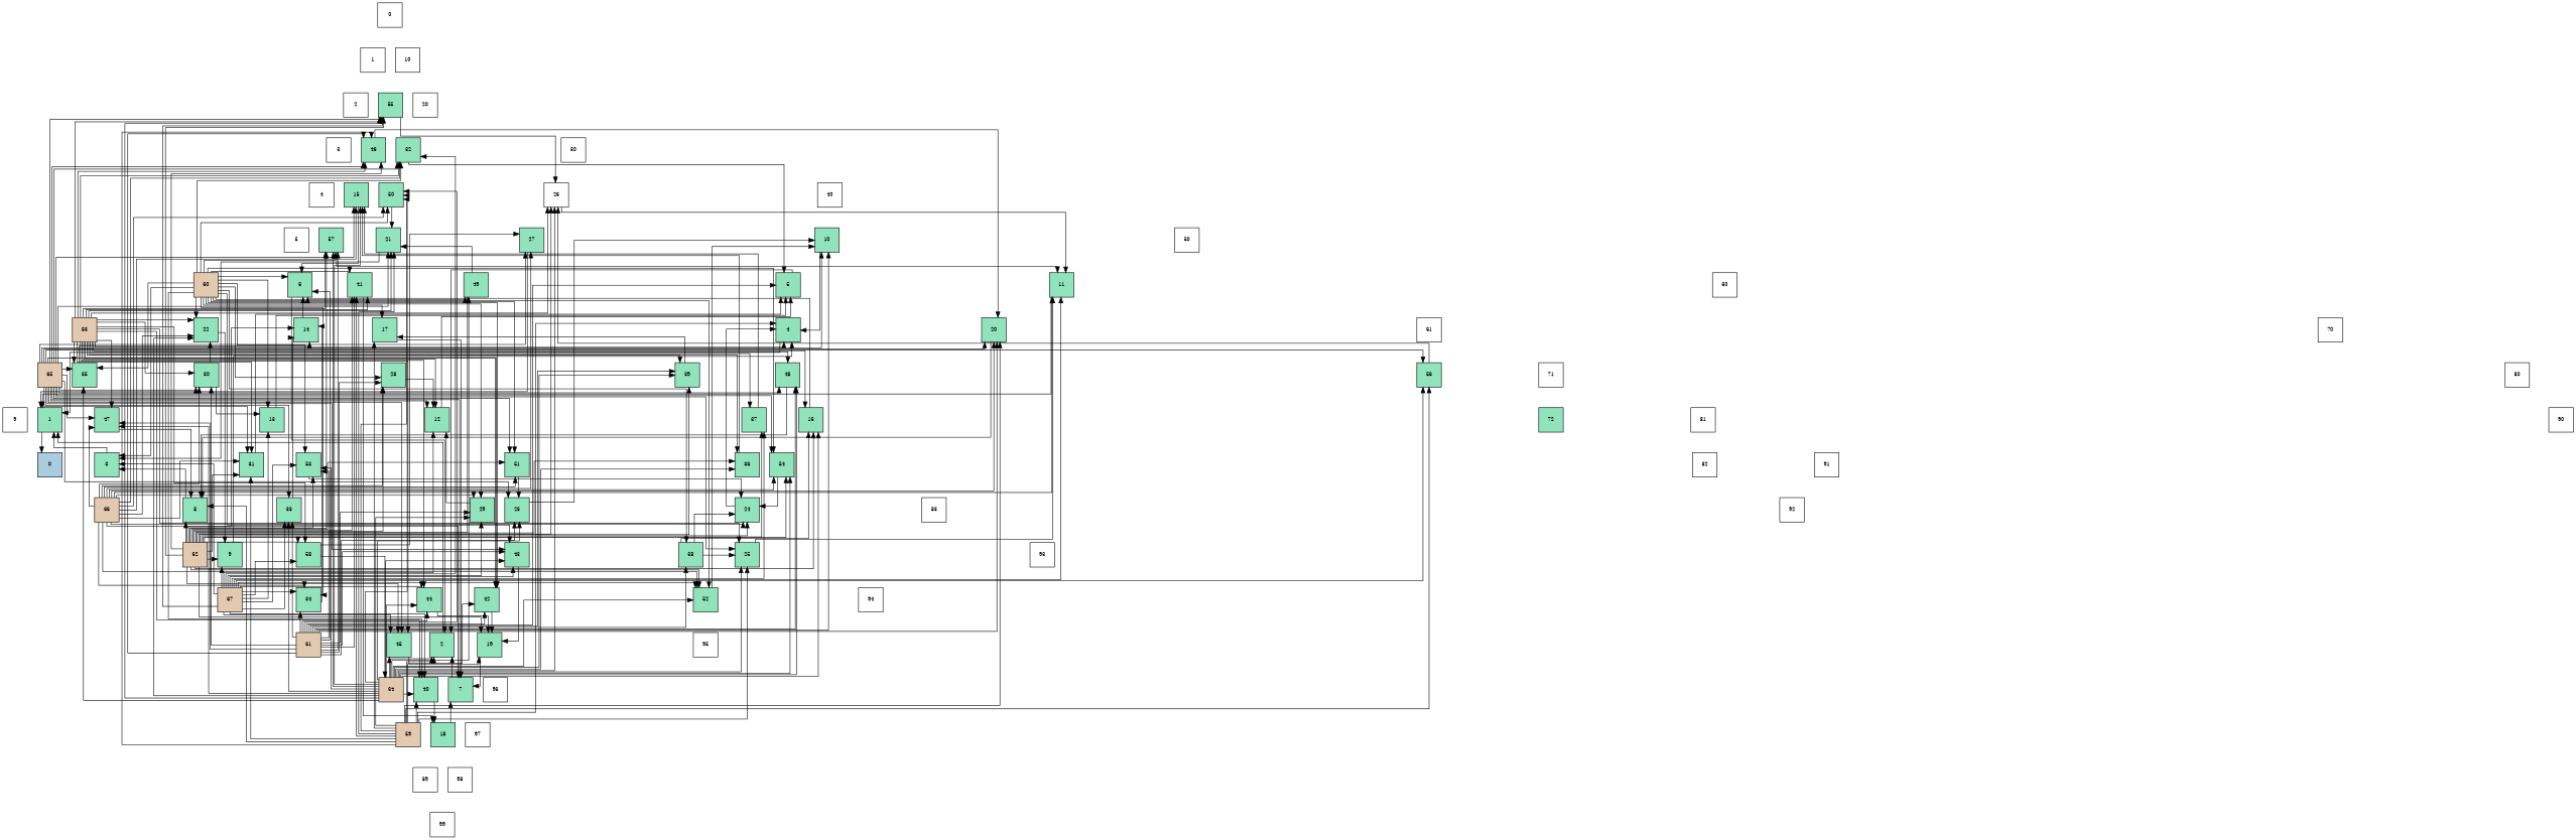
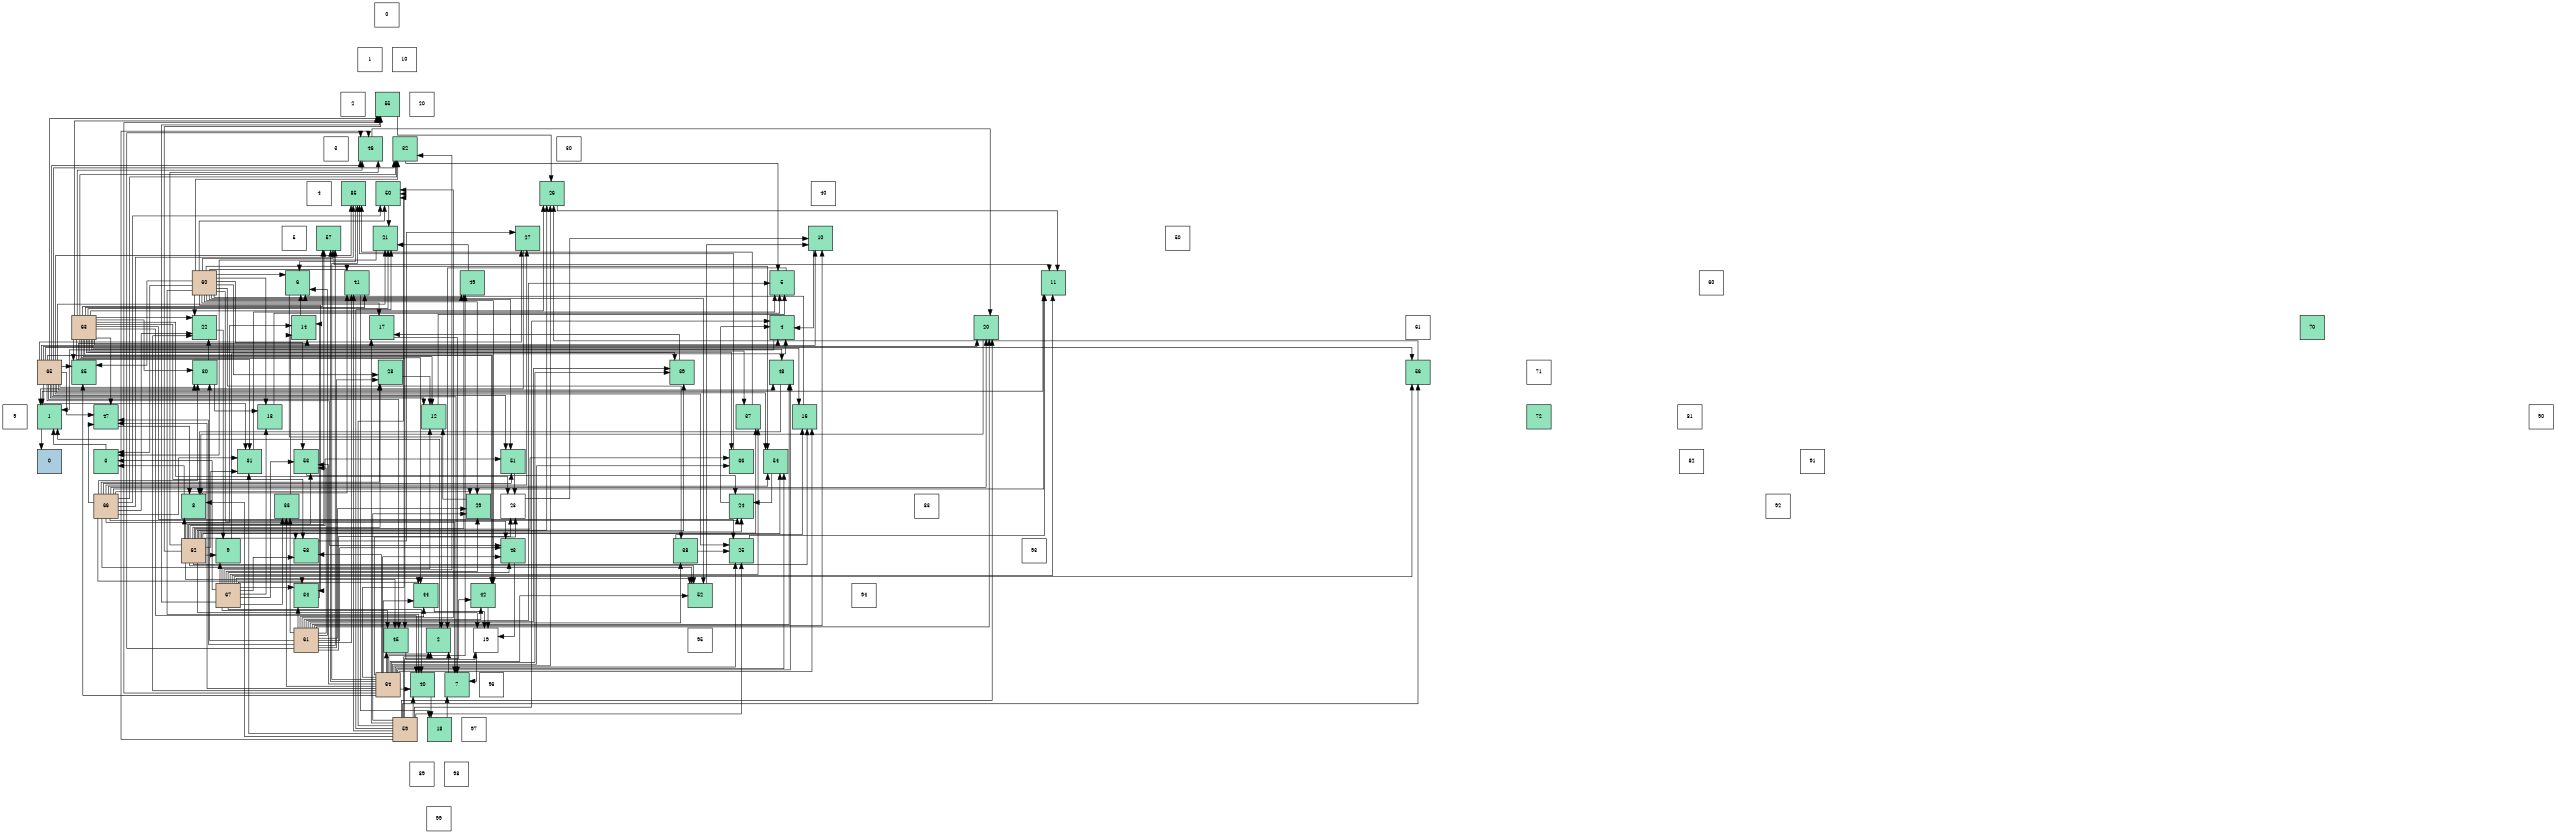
  digraph {
    rank=same
    rankdir=TB
    splines=ortho
    node [fillcolor="#91e3bb" fixedsize=true fontsize=8 shape=square style=filled]
    edge [constraint=false style=vis]
    n1 [fillcolor="#ffffff" label=0 width=0.6]
    n2 [fillcolor="#ffffff" label=1 width=0.6]
    n3 [fillcolor="#ffffff" label=10 width=0.6]
    n4 [fillcolor="#ffffff" label=2 width=0.6]
    n5 [label=55 width=0.6]
    n6 [fillcolor="#ffffff" label=20 width=0.6]
    n7 [fillcolor="#ffffff" label=3 width=0.6]
    n8 [label=46 width=0.6]
    n9 [label=32 width=0.6]
-   n10 [fillcolor="#ffffff" label=26 width=0.6]
+   n10 [label=26 width=0.6]
    n11 [fillcolor="#ffffff" label=4 width=0.6]
-   n12 [label=15 width=0.6]
+   n12 [label=85 width=0.6]
    n13 [label=50 width=0.6]
    n14 [label=20 width=0.6]
    n15 [fillcolor="#ffffff" label=5 width=0.6]
    n16 [label=57 width=0.6]
    n17 [label=6 width=0.6]
    n18 [label=21 width=0.6]
    n19 [fillcolor="#e3c9af" label=60 width=0.6]
    n20 [label=41 width=0.6]
    n21 [label=11 width=0.6]
    n22 [fillcolor="#e3c9af" label=63 width=0.6]
    n23 [label=22 width=0.6]
    n24 [label=35 width=0.6]
    n25 [label=3 width=0.6]
    n26 [label=49 width=0.6]
    n27 [label=17 width=0.6]
    n28 [label=28 width=0.6]
    n29 [label=13 width=0.6]
    n30 [label=53 width=0.6]
    n31 [label=51 width=0.6]
    n32 [label=29 width=0.6]
    n33 [label=34 width=0.6]
    n34 [label=43 width=0.6]
    n35 [label=54 width=0.6]
    n36 [label=38 width=0.6]
    n37 [label=42 width=0.6]
    n38 [label=40 width=0.6]
    n39 [label=52 width=0.6]
    n40 [label=14 width=0.6]
    n41 [label=2 width=0.6]
    n42 [fillcolor="#e3c9af" label=65 width=0.6]
    n43 [label=30 width=0.6]
    n44 [label=47 width=0.6]
    n45 [label=31 width=0.6]
    n46 [label=4 width=0.6]
    n47 [label=39 width=0.6]
    n48 [label=12 width=0.6]
    n49 [label=48 width=0.6]
    n50 [label=37 width=0.6]
    n51 [label=58 width=0.6]
    n52 [label=16 width=0.6]
    n53 [label=36 width=0.6]
-   n54 [label=23 width=0.6]
+   n54 [fillcolor="#ffffff" label=23 width=0.6]
    n55 [label=44 width=0.6]
    n56 [label=45 width=0.6]
    n57 [label=25 width=0.6]
    n58 [label=9 width=0.6]
    n59 [label=1 width=0.6]
    n60 [label=5 width=0.6]
    n61 [label=27 width=0.6]
    n62 [label=18 width=0.6]
    n63 [fillcolor="#e3c9af" label=66 width=0.6]
    n64 [label=8 width=0.6]
    n65 [label=7 width=0.6]
    n66 [label=33 width=0.6]
    n67 [label=24 width=0.6]
    n68 [fillcolor="#e3c9af" label=61 width=0.6]
-   n69 [label=19 width=0.6]
+   n69 [fillcolor="#ffffff" label=19 width=0.6]
    n70 [fillcolor="#ffffff" label=83 width=0.6]
    n71 [fillcolor="#e3c9af" label=59 width=0.6]
    n72 [label=10 width=0.6]
    n73 [fillcolor="#ffffff" label=95 width=0.6]
    n74 [fillcolor="#ffffff" label=9 width=0.6]
    n75 [label=56 width=0.6]
    n76 [fillcolor="#e3c9af" label=64 width=0.6]
    n77 [fillcolor="#ffffff" label=94 width=0.6]
    n78 [fillcolor="#a9ccde" label=0 width=0.6]
    n79 [label=72 width=0.6]
    n80 [fillcolor="#ffffff" label=97 width=0.6]
    n81 [fillcolor="#ffffff" label=30 width=0.6]
    n82 [fillcolor="#ffffff" label=61 width=0.6]
    n83 [fillcolor="#e3c9af" label=67 width=0.6]
    n84 [fillcolor="#e3c9af" label=62 width=0.6]
    n85 [fillcolor="#ffffff" label=40 width=0.6]
    n86 [fillcolor="#ffffff" label=89 width=0.6]
    n87 [fillcolor="#ffffff" label=98 width=0.6]
    n88 [fillcolor="#ffffff" label=50 width=0.6]
    n89 [fillcolor="#ffffff" label=96 width=0.6]
    n90 [fillcolor="#ffffff" label=60 width=0.6]
-   n91 [fillcolor="#ffffff" label=70 width=0.6]
+   n91 [label=70 width=0.6]
    n92 [fillcolor="#ffffff" label=71 width=0.6]
-   n93 [fillcolor="#ffffff" label=80 width=0.6]
    n94 [fillcolor="#ffffff" label=81 width=0.6]
    n95 [fillcolor="#ffffff" label=82 width=0.6]
    n96 [fillcolor="#ffffff" label=90 width=0.6]
    n97 [fillcolor="#ffffff" label=91 width=0.6]
    n98 [fillcolor="#ffffff" label=92 width=0.6]
    n99 [fillcolor="#ffffff" label=93 width=0.6]
    n100 [fillcolor="#ffffff" label=99 width=0.6]
    n1 -> n2 [constraint=true style=invis]
    n1 -> n3 [constraint=true style=invis]
    n2 -> n4 [constraint=true style=invis]
    n2 -> n5 [constraint=true style=invis]
    n3 -> n5 [constraint=true style=invis]
    n3 -> n6 [constraint=true style=invis]
    n4 -> n7 [constraint=true style=invis]
    n4 -> n8 [constraint=true style=invis]
    n5 -> n8 [constraint=true style=invis]
    n5 -> n9 [constraint=true style=invis]
    n5 -> n10
    n6 -> n9 [constraint=true style=invis]
    n6 -> n81 [constraint=true style=invis]
    n7 -> n11 [constraint=true style=invis]
    n7 -> n12 [constraint=true style=invis]
    n8 -> n12 [constraint=true style=invis]
    n8 -> n13 [constraint=true style=invis]
    n8 -> n14
    n9 -> n10 [constraint=true style=invis]
    n9 -> n13 [constraint=true style=invis]
    n9 -> n60
    n10 -> n21
    n10 -> n61 [constraint=true style=invis]
    n10 -> n72 [constraint=true style=invis]
    n11 -> n15 [constraint=true style=invis]
    n11 -> n16 [constraint=true style=invis]
    n12 -> n16 [constraint=true style=invis]
    n12 -> n17
    n12 -> n18 [constraint=true style=invis]
    n13 -> n18
    n13 -> n18 [constraint=true style=invis]
    n13 -> n61 [constraint=true style=invis]
    n14 -> n49 [constraint=true style=invis]
    n14 -> n64
    n14 -> n75 [constraint=true style=invis]
    n15 -> n17 [constraint=true style=invis]
    n15 -> n19 [constraint=true style=invis]
    n16 -> n17 [constraint=true style=invis]
    n16 -> n20 [constraint=true style=invis]
    n16 -> n21
    n17 -> n23 [constraint=true style=invis]
    n17 -> n40 [constraint=true style=invis]
    n17 -> n41
    n18 -> n20 [constraint=true style=invis]
    n18 -> n25
    n18 -> n26 [constraint=true style=invis]
    n19 -> n9
    n19 -> n13
    n19 -> n16
    n19 -> n17
    n19 -> n20
    n19 -> n22 [constraint=true style=invis]
    n19 -> n23
    n19 -> n23 [constraint=true style=invis]
    n19 -> n24
    n19 -> n25
    n19 -> n26
    n19 -> n27
    n19 -> n28
    n19 -> n29
    n19 -> n30
    n19 -> n31
    n19 -> n32
    n19 -> n33
    n19 -> n34
    n19 -> n35
    n19 -> n36
    n19 -> n37
    n19 -> n38
    n19 -> n39
    n20 -> n27 [constraint=true style=invis]
    n20 -> n40 [constraint=true style=invis]
    n20 -> n62
    n21 -> n14 [constraint=true style=invis]
    n21 -> n59
    n21 -> n82 [constraint=true style=invis]
    n22 -> n5
    n22 -> n8
    n22 -> n9
    n22 -> n10
    n22 -> n16
    n22 -> n18
    n22 -> n20
    n22 -> n23
    n22 -> n24
    n22 -> n24 [constraint=true style=invis]
    n22 -> n37
    n22 -> n38
    n22 -> n42 [constraint=true style=invis]
    n22 -> n43
    n22 -> n44
    n22 -> n45
    n22 -> n46
    n22 -> n47
    n22 -> n48
    n22 -> n49
    n22 -> n50
    n22 -> n51
    n22 -> n52
    n22 -> n53
-   n42 -> n54
+   n22 -> n54
    n22 -> n55
    n22 -> n56
    n22 -> n57
    n23 -> n24 [constraint=true style=invis]
    n23 -> n43 [constraint=true style=invis]
    n23 -> n58
    n24 -> n40
    n24 -> n44 [constraint=true style=invis]
    n24 -> n59 [constraint=true style=invis]
    n25 -> n59
    n25 -> n63 [constraint=true style=invis]
    n25 -> n64 [constraint=true style=invis]
    n26 -> n18
    n26 -> n27 [constraint=true style=invis]
    n26 -> n46 [constraint=true style=invis]
    n27 -> n28 [constraint=true style=invis]
    n27 -> n47 [constraint=true style=invis]
    n27 -> n65
    n28 -> n29 [constraint=true style=invis]
    n28 -> n48
    n28 -> n48 [constraint=true style=invis]
    n29 -> n30 [constraint=true style=invis]
    n29 -> n45 [constraint=true style=invis]
    n29 -> n60
    n30 -> n32 [constraint=true style=invis]
    n30 -> n66 [constraint=true style=invis]
    n30 -> n67
    n31 -> n32 [constraint=true style=invis]
    n31 -> n54
    n31 -> n54 [constraint=true style=invis]
    n32 -> n34 [constraint=true style=invis]
    n32 -> n48
    n32 -> n51 [constraint=true style=invis]
    n33 -> n40
    n33 -> n56 [constraint=true style=invis]
    n33 -> n68 [constraint=true style=invis]
    n34 -> n37 [constraint=true style=invis]
    n34 -> n55 [constraint=true style=invis]
    n34 -> n69
    n35 -> n67
    n35 -> n67 [constraint=true style=invis]
    n35 -> n70 [constraint=true style=invis]
    n36 -> n37 [constraint=true style=invis]
    n36 -> n39 [constraint=true style=invis]
    n36 -> n52
    n36 -> n57
-   n36 -> n67
    n37 -> n41 [constraint=true style=invis]
    n37 -> n69
    n37 -> n69 [constraint=true style=invis]
    n38 -> n62
    n38 -> n62 [constraint=true style=invis]
    n38 -> n71 [constraint=true style=invis]
    n39 -> n69 [constraint=true style=invis]
    n39 -> n72
    n39 -> n73 [constraint=true style=invis]
    n40 -> n17
    n40 -> n28 [constraint=true style=invis]
    n40 -> n43 [constraint=true style=invis]
    n41 -> n38 [constraint=true style=invis]
    n41 -> n59
    n41 -> n65 [constraint=true style=invis]
    n42 -> n5
    n42 -> n8
    n42 -> n9
    n42 -> n12
    n42 -> n14
    n42 -> n18
    n42 -> n24
    n42 -> n31
    n42 -> n34
    n42 -> n35
    n42 -> n37
    n42 -> n43
    n42 -> n44
    n42 -> n45
    n42 -> n48
    n42 -> n49
    n42 -> n56
    n42 -> n57
    n42 -> n59 [constraint=true style=invis]
    n42 -> n61
    n42 -> n65
-   n42 -> n66
    n42 -> n72
    n42 -> n74 [constraint=true style=invis]
    n42 -> n75
    n43 -> n23
    n43 -> n29
    n43 -> n29 [constraint=true style=invis]
    n43 -> n44 [constraint=true style=invis]
    n44 -> n25 [constraint=true style=invis]
    n44 -> n45 [constraint=true style=invis]
    n44 -> n64
    n45 -> n60
    n45 -> n64 [constraint=true style=invis]
    n45 -> n66 [constraint=true style=invis]
    n46 -> n47 [constraint=true style=invis]
    n46 -> n49 [constraint=true style=invis]
    n46 -> n59
    n47 -> n27
    n47 -> n48 [constraint=true style=invis]
    n47 -> n50 [constraint=true style=invis]
    n48 -> n30 [constraint=true style=invis]
    n48 -> n31 [constraint=true style=invis]
    n48 -> n60
    n49 -> n50 [constraint=true style=invis]
    n49 -> n52 [constraint=true style=invis]
    n49 -> n64
    n50 -> n12
    n50 -> n31 [constraint=true style=invis]
    n50 -> n53 [constraint=true style=invis]
    n51 -> n33 [constraint=true style=invis]
    n51 -> n55 [constraint=true style=invis]
    n51 -> n61
    n52 -> n17
    n52 -> n35 [constraint=true style=invis]
    n52 -> n53 [constraint=true style=invis]
    n53 -> n12
    n53 -> n54 [constraint=true style=invis]
    n53 -> n67 [constraint=true style=invis]
    n54 -> n34 [constraint=true style=invis]
    n54 -> n36 [constraint=true style=invis]
    n54 -> n72
    n55 -> n41 [constraint=true style=invis]
    n55 -> n56 [constraint=true style=invis]
    n55 -> n69
    n56 -> n38 [constraint=true style=invis]
    n56 -> n69
    n56 -> n76 [constraint=true style=invis]
    n57 -> n21
    n57 -> n39 [constraint=true style=invis]
    n57 -> n77 [constraint=true style=invis]
    n58 -> n33 [constraint=true style=invis]
    n58 -> n46
    n58 -> n83 [constraint=true style=invis]
    n59 -> n25 [constraint=true style=invis]
    n59 -> n78
    n59 -> n78 [constraint=true style=invis]
    n60 -> n14 [constraint=true style=invis]
    n60 -> n41
    n60 -> n46 [constraint=true style=invis]
    n61 -> n26 [constraint=true style=invis]
    n61 -> n59
    n61 -> n60 [constraint=true style=invis]
    n62 -> n65
    n62 -> n86 [constraint=true style=invis]
    n62 -> n87 [constraint=true style=invis]
    n63 -> n9
    n63 -> n12
    n63 -> n13
    n63 -> n14
    n63 -> n21
    n63 -> n23
    n63 -> n28
    n63 -> n31
    n63 -> n32
    n63 -> n33
    n63 -> n35
    n63 -> n39
    n63 -> n43
    n63 -> n44
    n63 -> n45
    n63 -> n61
    n63 -> n65
    n63 -> n67
    n63 -> n84 [constraint=true style=invis]
    n64 -> n25
    n64 -> n58 [constraint=true style=invis]
    n64 -> n84 [constraint=true style=invis]
    n65 -> n41
    n65 -> n62 [constraint=true style=invis]
    n65 -> n80 [constraint=true style=invis]
    n66 -> n40
    n66 -> n51 [constraint=true style=invis]
    n66 -> n58 [constraint=true style=invis]
    n67 -> n36 [constraint=true style=invis]
    n67 -> n46
    n67 -> n57 [constraint=true style=invis]
    n68 -> n8
    n68 -> n13
    n68 -> n14
    n68 -> n16
    n68 -> n17
    n68 -> n20
    n68 -> n28
    n68 -> n30
    n68 -> n32
    n68 -> n33
    n68 -> n34
    n68 -> n36
    n68 -> n37
    n68 -> n43
    n68 -> n44
    n68 -> n47
    n68 -> n49
    n68 -> n54
    n68 -> n55
    n68 -> n60
    n68 -> n66
    n68 -> n72
    n68 -> n76 [constraint=true style=invis]
    n69 -> n65
    n69 -> n65 [constraint=true style=invis]
    n69 -> n89 [constraint=true style=invis]
    n70 -> n57 [constraint=true style=invis]
    n70 -> n99 [constraint=true style=invis]
    n71 -> n8
    n71 -> n13
    n71 -> n14
    n71 -> n18
    n71 -> n20
    n71 -> n27
    n71 -> n32
    n71 -> n37
    n71 -> n38
    n71 -> n41
    n71 -> n45
    n71 -> n46
    n71 -> n57
    n71 -> n64
    n71 -> n75
    n71 -> n86 [constraint=true style=invis]
    n72 -> n21 [constraint=true style=invis]
    n72 -> n46
    n72 -> n60 [constraint=true style=invis]
    n73 -> n89 [constraint=true style=invis]
    n74 -> n78 [constraint=true style=invis]
    n75 -> n10
    n75 -> n52 [constraint=true style=invis]
    n75 -> n79 [constraint=true style=invis]
    n76 -> n5
    n76 -> n10
    n76 -> n12
    n76 -> n13
    n76 -> n16
    n76 -> n23
    n76 -> n24
    n76 -> n26
    n76 -> n30
    n76 -> n34
    n76 -> n35
    n76 -> n38
    n76 -> n39
    n76 -> n41
    n76 -> n44
    n76 -> n47
    n76 -> n49
-   n51 -> n76
+   n76 -> n51
    n76 -> n52
    n76 -> n53
    n76 -> n54
    n76 -> n55
    n76 -> n56
    n76 -> n57
    n76 -> n66
    n76 -> n71 [constraint=true style=invis]
    n77 -> n73 [constraint=true style=invis]
    n78 -> n63 [constraint=true style=invis]
    n79 -> n35 [constraint=true style=invis]
    n79 -> n95 [constraint=true style=invis]
    n80 -> n87 [constraint=true style=invis]
    n81 -> n10 [constraint=true style=invis]
    n81 -> n85 [constraint=true style=invis]
    n82 -> n75 [constraint=true style=invis]
    n82 -> n92 [constraint=true style=invis]
    n83 -> n5
    n83 -> n9
    n83 -> n21
    n83 -> n25
    n83 -> n29
    n83 -> n30
    n83 -> n32
    n83 -> n33
    n83 -> n34
    n83 -> n38
    n83 -> n39
    n83 -> n48
    n83 -> n50
    n83 -> n51
    n83 -> n55
    n83 -> n56
    n83 -> n58
    n83 -> n66
    n83 -> n68 [constraint=true style=invis]
    n83 -> n75
    n84 -> n5
    n84 -> n8
    n84 -> n10
    n84 -> n16
-   n84 -> n20
+   n64 -> n20
    n84 -> n26
    n84 -> n28
    n84 -> n30
    n84 -> n31
    n84 -> n35
    n84 -> n39
    n84 -> n40
    n84 -> n45
    n84 -> n47
    n84 -> n50
    n84 -> n51
    n84 -> n52
    n84 -> n53
    n84 -> n56
    n84 -> n58
    n84 -> n64
    n84 -> n67
    n84 -> n69
    n84 -> n83 [constraint=true style=invis]
    n85 -> n72 [constraint=true style=invis]
    n85 -> n88 [constraint=true style=invis]
    n86 -> n100 [constraint=true style=invis]
    n87 -> n100 [constraint=true style=invis]
    n88 -> n21 [constraint=true style=invis]
    n88 -> n90 [constraint=true style=invis]
    n89 -> n80 [constraint=true style=invis]
    n90 -> n82 [constraint=true style=invis]
    n90 -> n91 [constraint=true style=invis]
    n91 -> n92 [constraint=true style=invis]
-   n91 -> n93 [constraint=true style=invis]
    n92 -> n79 [constraint=true style=invis]
    n92 -> n94 [constraint=true style=invis]
-   n93 -> n94 [constraint=true style=invis]
-   n93 -> n96 [constraint=true style=invis]
    n94 -> n95 [constraint=true style=invis]
    n94 -> n97 [constraint=true style=invis]
    n95 -> n70 [constraint=true style=invis]
    n95 -> n98 [constraint=true style=invis]
    n96 -> n97 [constraint=true style=invis]
    n97 -> n98 [constraint=true style=invis]
    n98 -> n99 [constraint=true style=invis]
    n99 -> n77 [constraint=true style=invis]
  }
